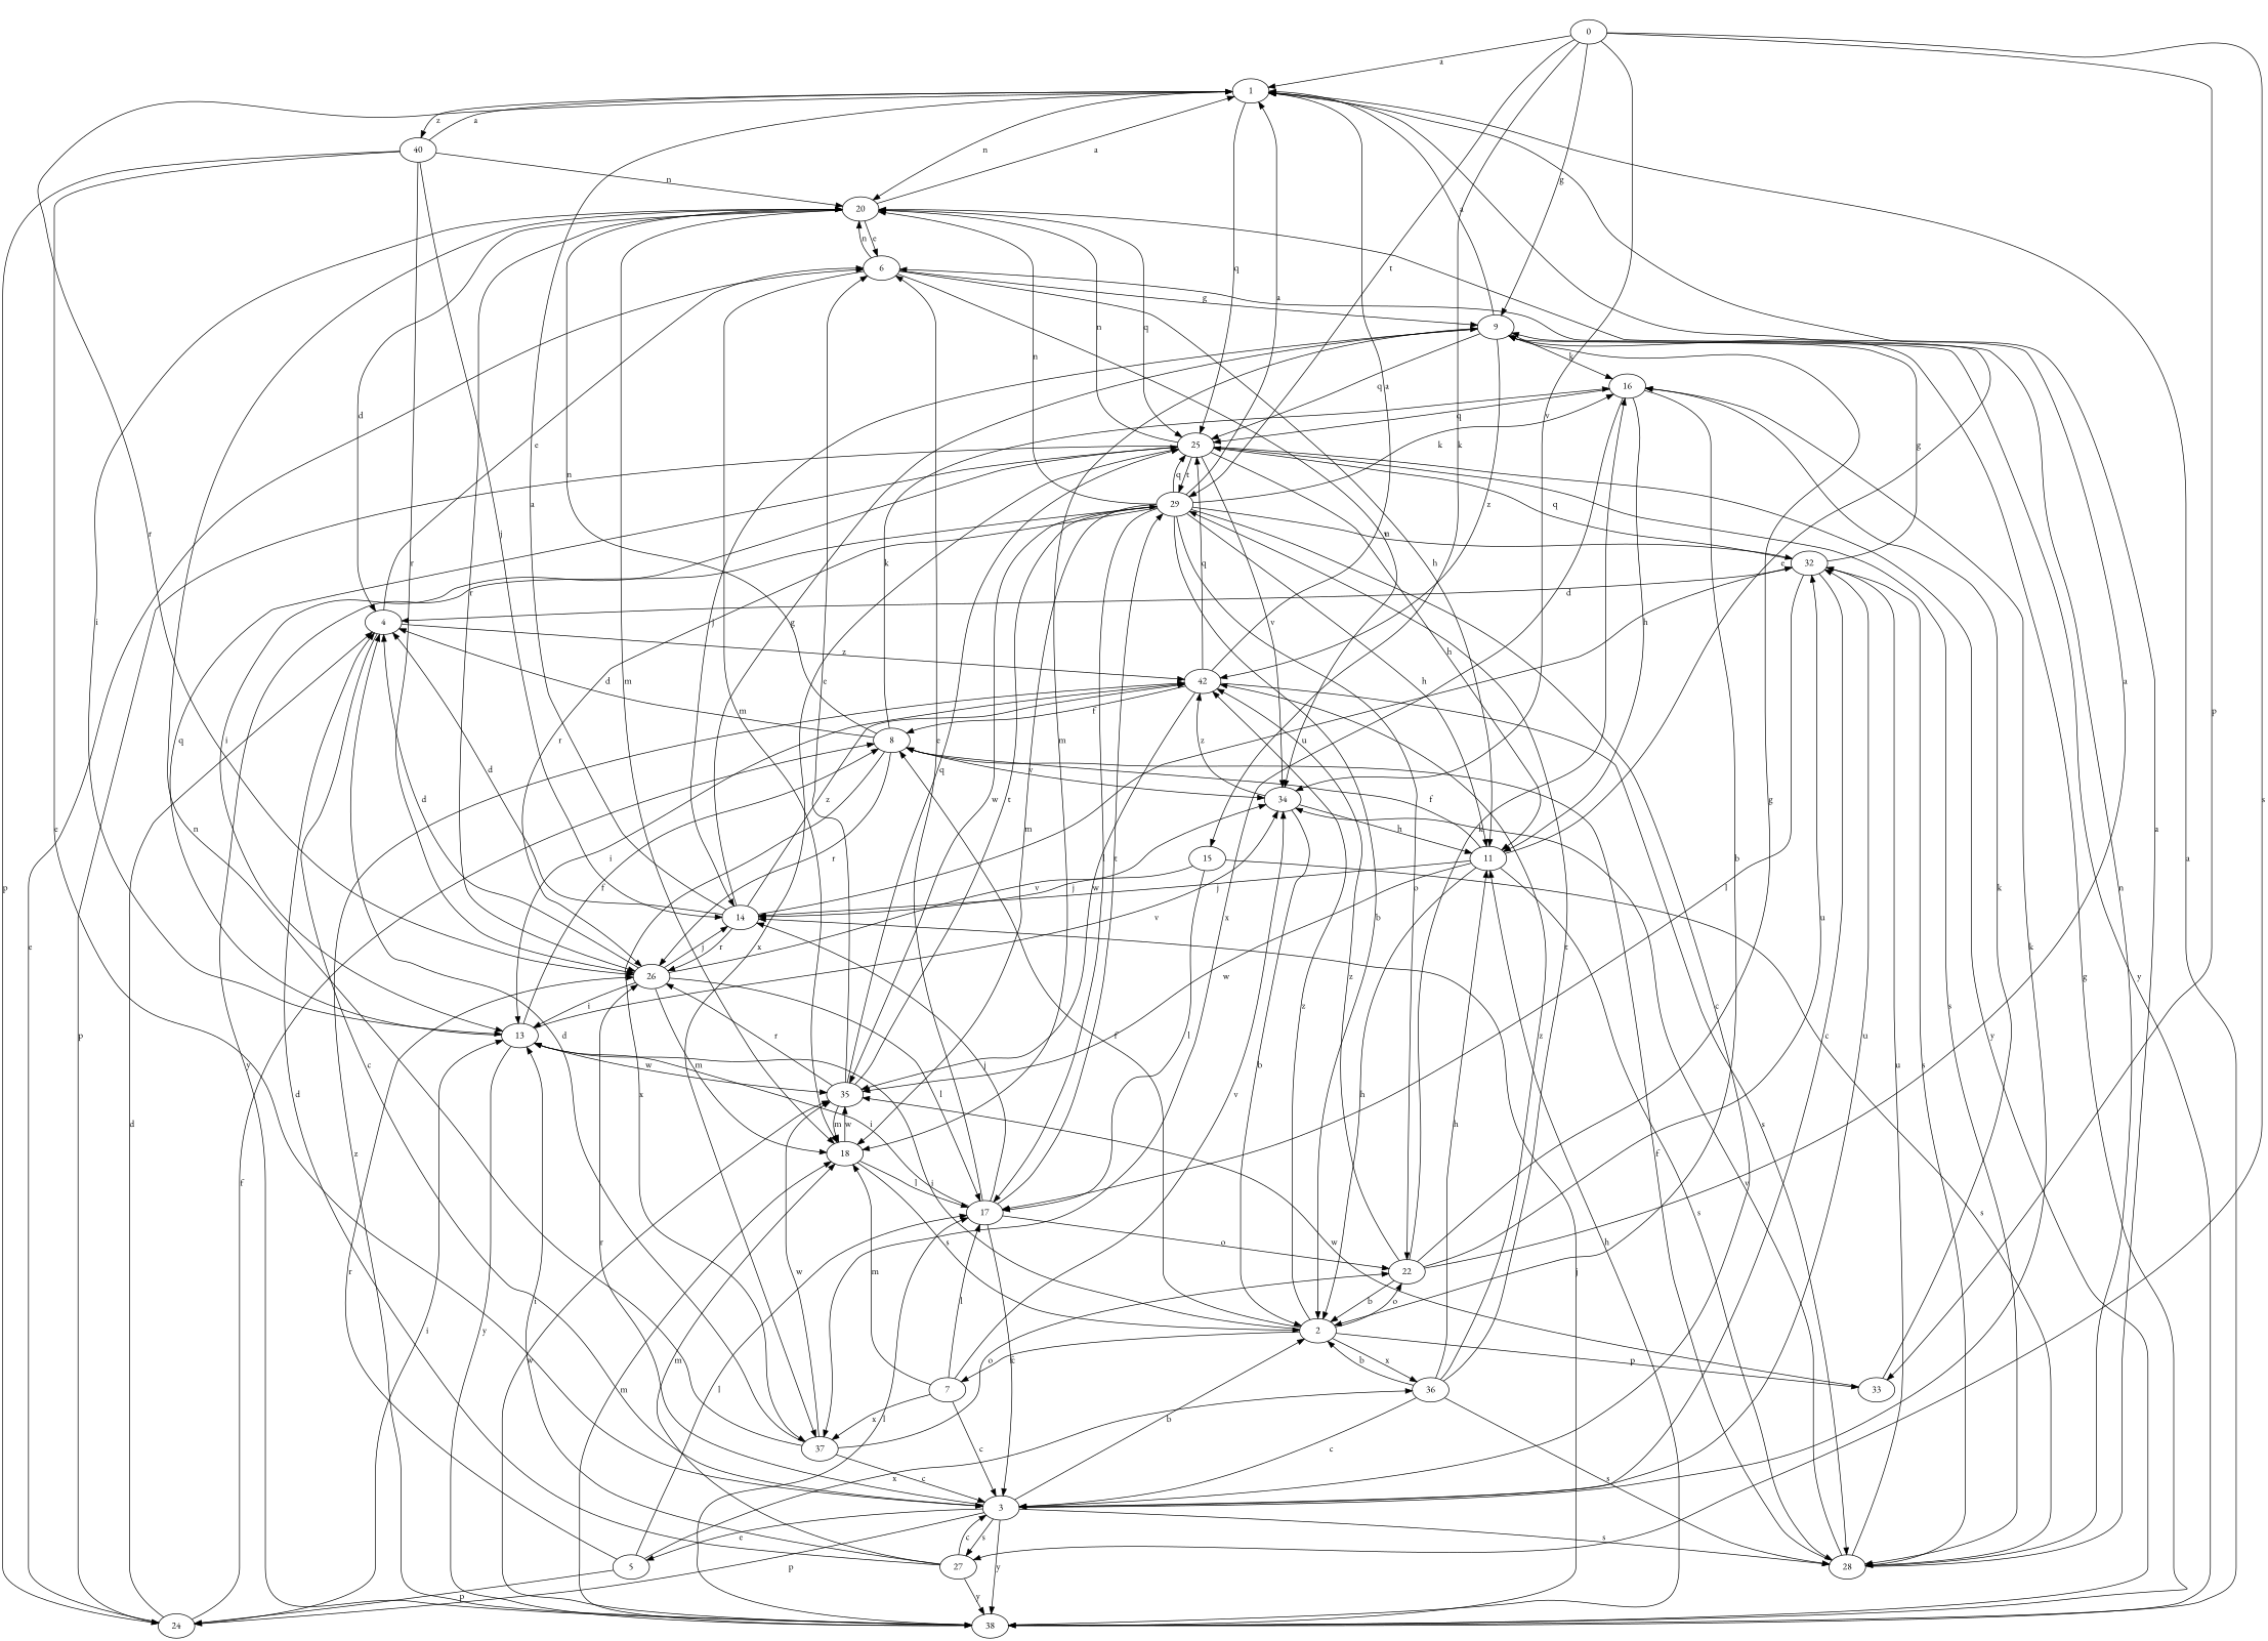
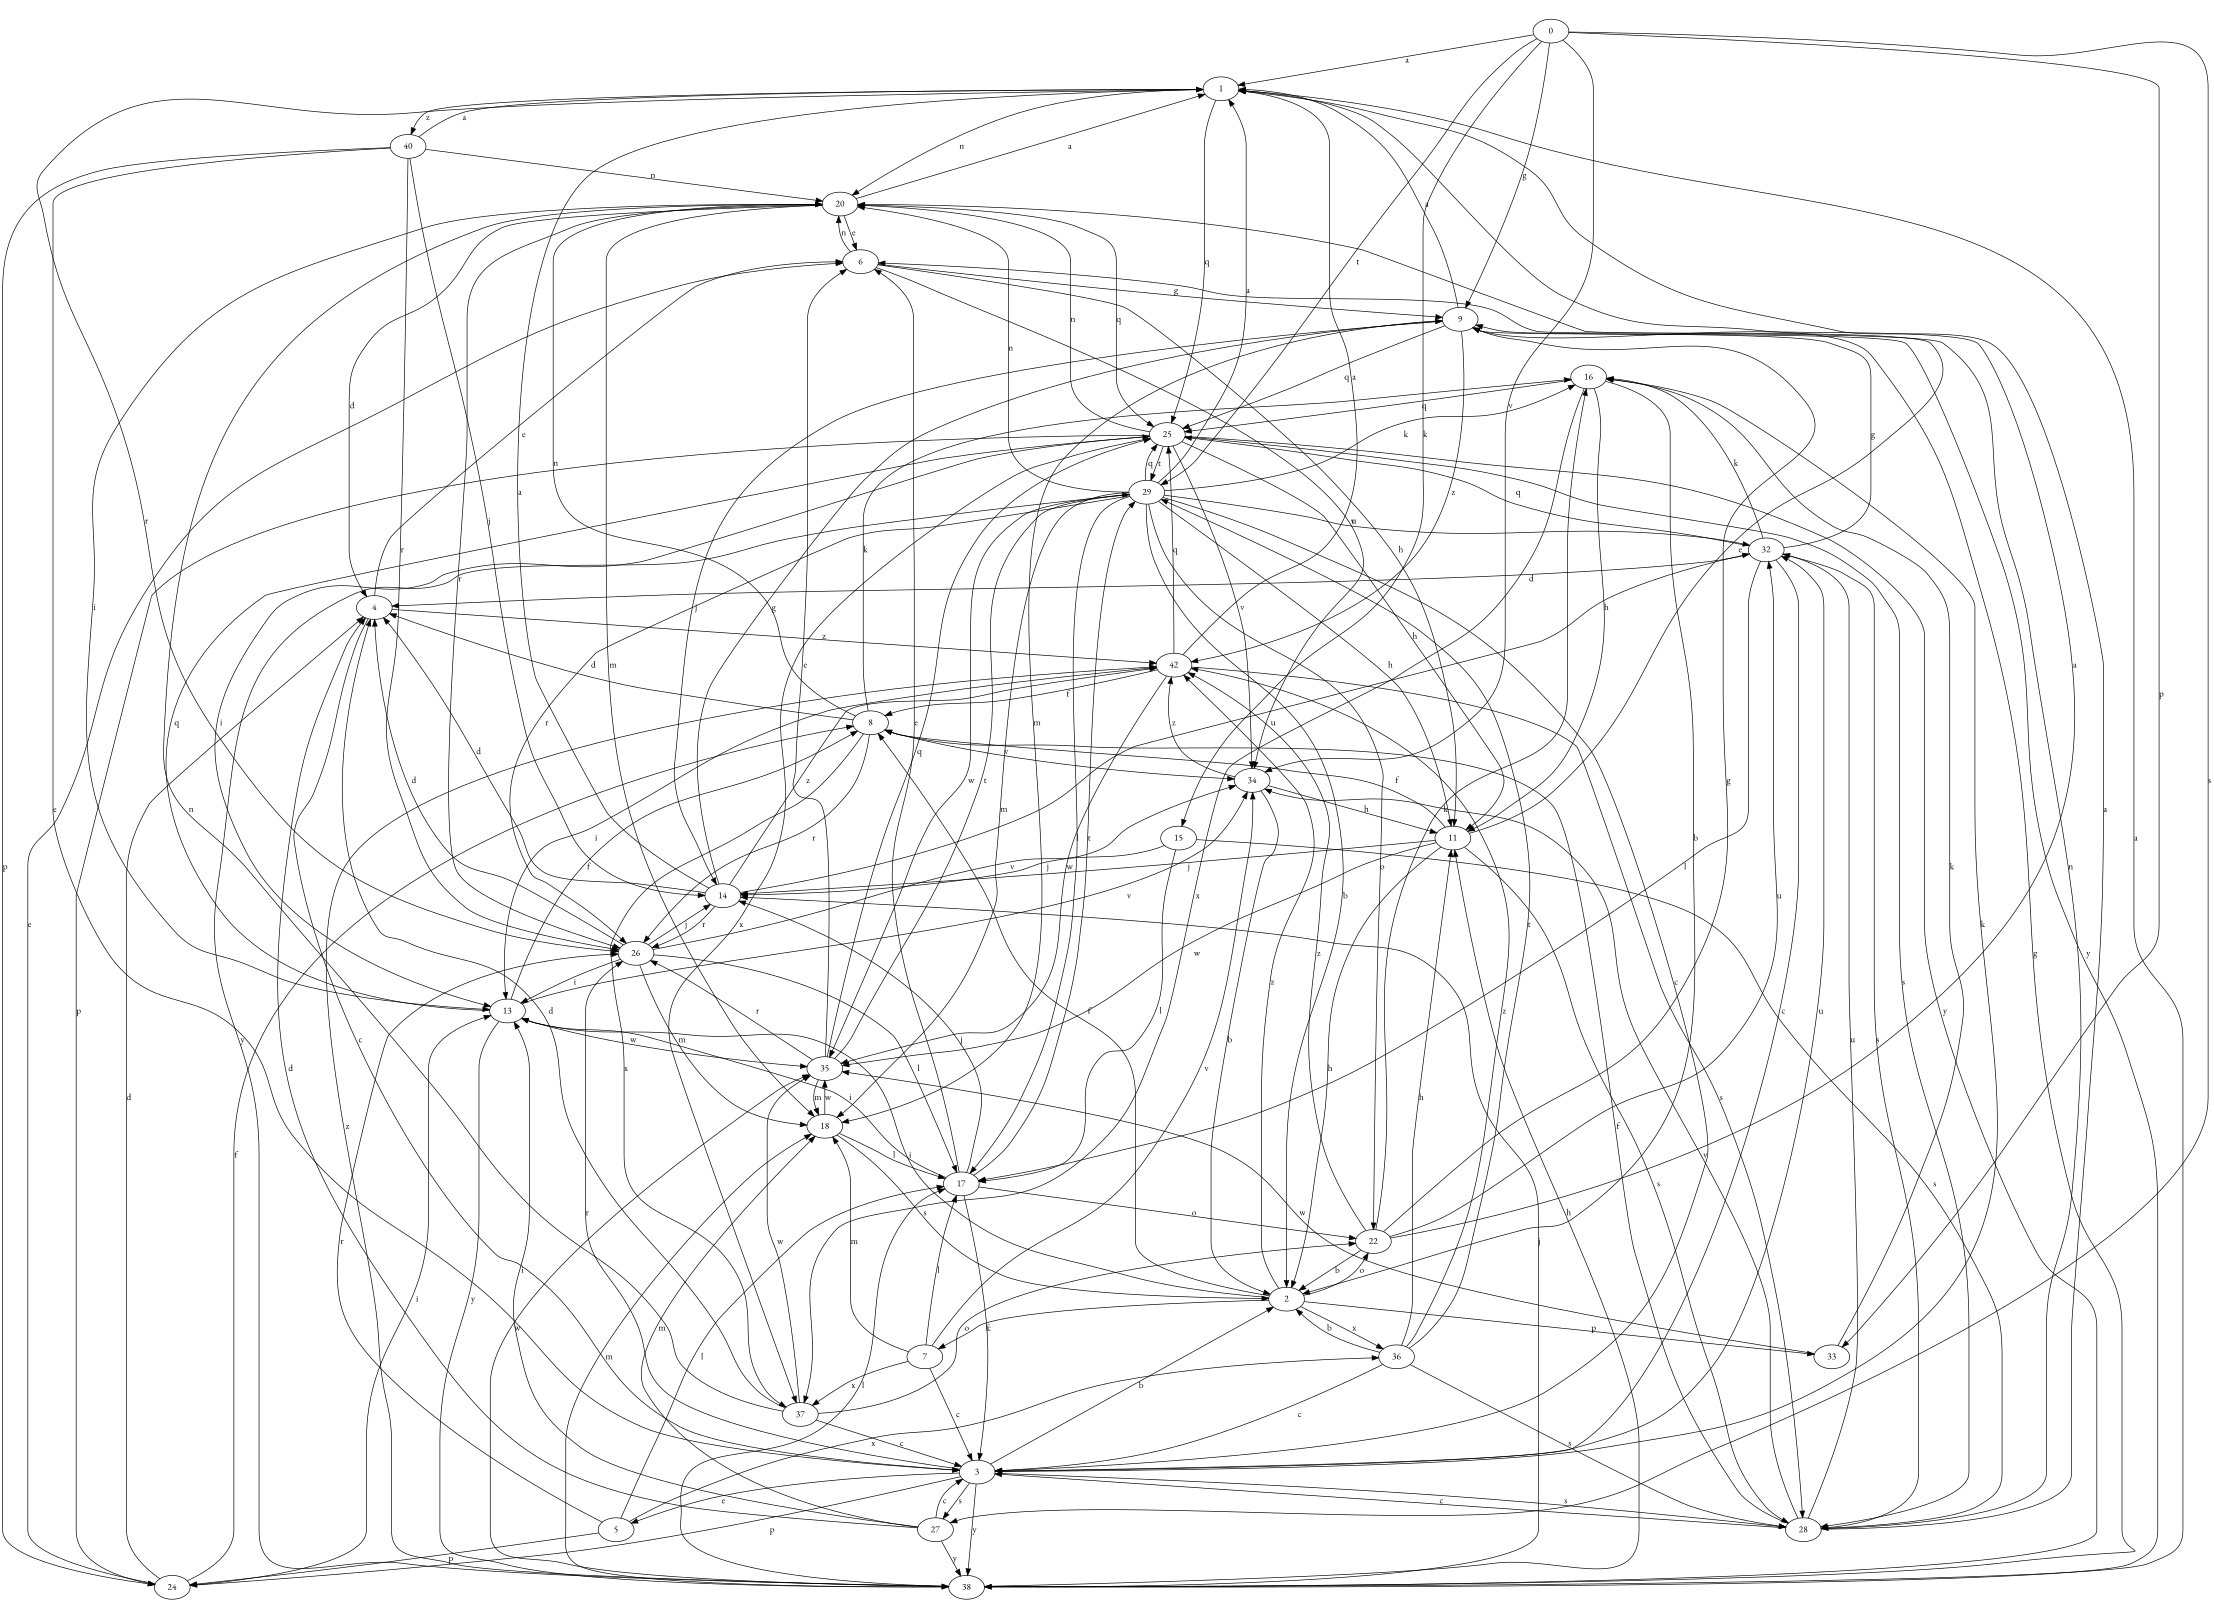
  strict digraph {
    fontname="EB Garamond"
    node [fontname="EB Garamond"]
    edge [fontname="EB Garamond"]
    0
    1
    9
    15
    n5 [label=33]
    27
    29
    34
    20
    25
    26
    40
    42
    38
    18
    14
    28
    17
    16
    35
    13
    3
    4
    2
    11
    22
    32
    6
    24
    37
    7
    8
    36
    5
    0 -> 1 [label=a]
    0 -> 9 [label=g]
    0 -> 15 [label=k]
    0 -> n5 [label=p]
    0 -> 27 [label=s]
    0 -> 29 [label=t]
    0 -> 34 [label=v]
    1 -> 20 [label=n]
    1 -> 25 [label=q]
    1 -> 26 [label=r]
    1 -> 40 [label=z]
    9 -> 1 [label=a]
    9 -> 25 [label=q]
    9 -> 42 [label=z]
    9 -> 38 [label=y]
    9 -> 18 [label=m]
    9 -> 14 [label=j]
    15 -> 14 [label=j]
    15 -> 28 [label=s]
    15 -> 17 [label=l]
    n5 -> 16 [label=k]
    n5 -> 35 [label=w]
    27 -> 38 [label=y]
    27 -> 18 [label=m]
    27 -> 13 [label=i]
    27 -> 3 [label=c]
    27 -> 4 [label=d]
    29 -> 1 [label=a]
    29 -> 20 [label=n]
    29 -> 25 [label=q]
    29 -> 26 [label=r]
    29 -> 38 [label=y]
    29 -> 18 [label=m]
    29 -> 17 [label=l]
    29 -> 16 [label=k]
    29 -> 35 [label=w]
    29 -> 3 [label=c]
    29 -> 2 [label=b]
    29 -> 11 [label=h]
    29 -> 22 [label=o]
    29 -> 32 [label=u]
    34 -> 42 [label=z]
    34 -> 2 [label=b]
    34 -> 11 [label=h]
    20 -> 1 [label=a]
    20 -> 25 [label=q]
    20 -> 26 [label=r]
    20 -> 18 [label=m]
    20 -> 13 [label=i]
    20 -> 4 [label=d]
    20 -> 6 [label=e]
    25 -> 29 [label=t]
    25 -> 34 [label=v]
    25 -> 20 [label=n]
    25 -> 38 [label=y]
    25 -> 28 [label=s]
    25 -> 13 [label=i]
    25 -> 11 [label=h]
    25 -> 24 [label=p]
    25 -> 37 [label=x]
    26 -> 34 [label=v]
    26 -> 18 [label=m]
    26 -> 14 [label=j]
    26 -> 17 [label=l]
    26 -> 13 [label=i]
    26 -> 4 [label=d]
    40 -> 1 [label=a]
    40 -> 20 [label=n]
    40 -> 26 [label=r]
    40 -> 14 [label=j]
    40 -> 3 [label=e]
    40 -> 24 [label=p]
    42 -> 1 [label=a]
    42 -> 25 [label=q]
    42 -> 28 [label=s]
    42 -> 35 [label=w]
    42 -> 13 [label=i]
    42 -> 8 [label=f]
    38 -> 1 [label=a]
    38 -> 9 [label=g]
    38 -> 42 [label=z]
    38 -> 18 [label=m]
    38 -> 14 [label=j]
    38 -> 17 [label=l]
    38 -> 35 [label=w]
    38 -> 11 [label=h]
    18 -> 17 [label=l]
    18 -> 35 [label=w]
    18 -> 2 [label=s]
    14 -> 1 [label=a]
    14 -> 9 [label=g]
    14 -> 26 [label=r]
    14 -> 42 [label=z]
    14 -> 4 [label=d]
    14 -> 32 [label=u]
    28 -> 1 [label=a]
    28 -> 34 [label=v]
    28 -> 20 [label=n]
+   28 -> 3 [label=c]
    28 -> 32 [label=u]
    28 -> 8 [label=f]
    17 -> 29 [label=t]
    17 -> 14 [label=j]
    17 -> 13 [label=i]
    17 -> 3 [label=c]
    17 -> 22 [label=o]
    17 -> 6 [label=e]
    16 -> 25 [label=q]
    16 -> 2 [label=b]
    16 -> 11 [label=h]
    16 -> 37 [label=x]
    35 -> 29 [label=t]
    35 -> 25 [label=q]
    35 -> 26 [label=r]
    35 -> 18 [label=m]
    35 -> 6 [label=e]
    13 -> 34 [label=v]
    13 -> 25 [label=q]
    13 -> 38 [label=y]
    13 -> 35 [label=w]
    13 -> 8 [label=f]
    3 -> 27 [label=s]
    3 -> 26 [label=r]
    3 -> 38 [label=y]
    3 -> 28 [label=s]
    3 -> 16 [label=k]
    3 -> 2 [label=b]
    3 -> 32 [label=u]
    3 -> 24 [label=p]
    3 -> 5 [label=e]
    4 -> 42 [label=z]
    4 -> 3 [label=c]
    4 -> 6 [label=e]
    2 -> n5 [label=p]
    2 -> 42 [label=z]
    2 -> 13 [label=i]
    2 -> 22 [label=o]
    2 -> 7 [label=f]
    2 -> 8 [label=f]
    2 -> 36 [label=x]
    11 -> 14 [label=j]
    11 -> 28 [label=s]
    11 -> 35 [label=w]
    11 -> 2 [label=h]
    11 -> 6 [label=e]
    11 -> 8 [label=f]
    22 -> 1 [label=a]
    22 -> 9 [label=g]
    22 -> 42 [label=z]
    22 -> 16 [label=k]
    22 -> 2 [label=b]
    22 -> 32 [label=u]
    32 -> 9 [label=g]
    32 -> 25 [label=q]
    32 -> 28 [label=s]
    32 -> 17 [label=l]
-   9 -> 16 [label=k]
+   32 -> 16 [label=k]
    32 -> 3 [label=c]
    32 -> 4 [label=d]
    6 -> 9 [label=g]
    6 -> 34 [label=v]
    6 -> 20 [label=n]
-   6 -> 18 [label=m]
    6 -> 11 [label=h]
    24 -> 13 [label=i]
    24 -> 4 [label=d]
    24 -> 6 [label=e]
    24 -> 8 [label=f]
    37 -> 20 [label=n]
    37 -> 35 [label=w]
    37 -> 3 [label=c]
    37 -> 4 [label=d]
    37 -> 22 [label=o]
    7 -> 34 [label=v]
    7 -> 18 [label=m]
    7 -> 17 [label=l]
    7 -> 3 [label=c]
    7 -> 37 [label=x]
    8 -> 34 [label=v]
    8 -> 20 [label=n]
    8 -> 26 [label=r]
    8 -> 16 [label=k]
    8 -> 4 [label=d]
    8 -> 37 [label=x]
    36 -> 29 [label=t]
    36 -> 42 [label=z]
    36 -> 28 [label=s]
    36 -> 3 [label=c]
    36 -> 2 [label=b]
    36 -> 11 [label=h]
    5 -> 26 [label=r]
    5 -> 17 [label=l]
    5 -> 24 [label=p]
    5 -> 36 [label=x]
  }
